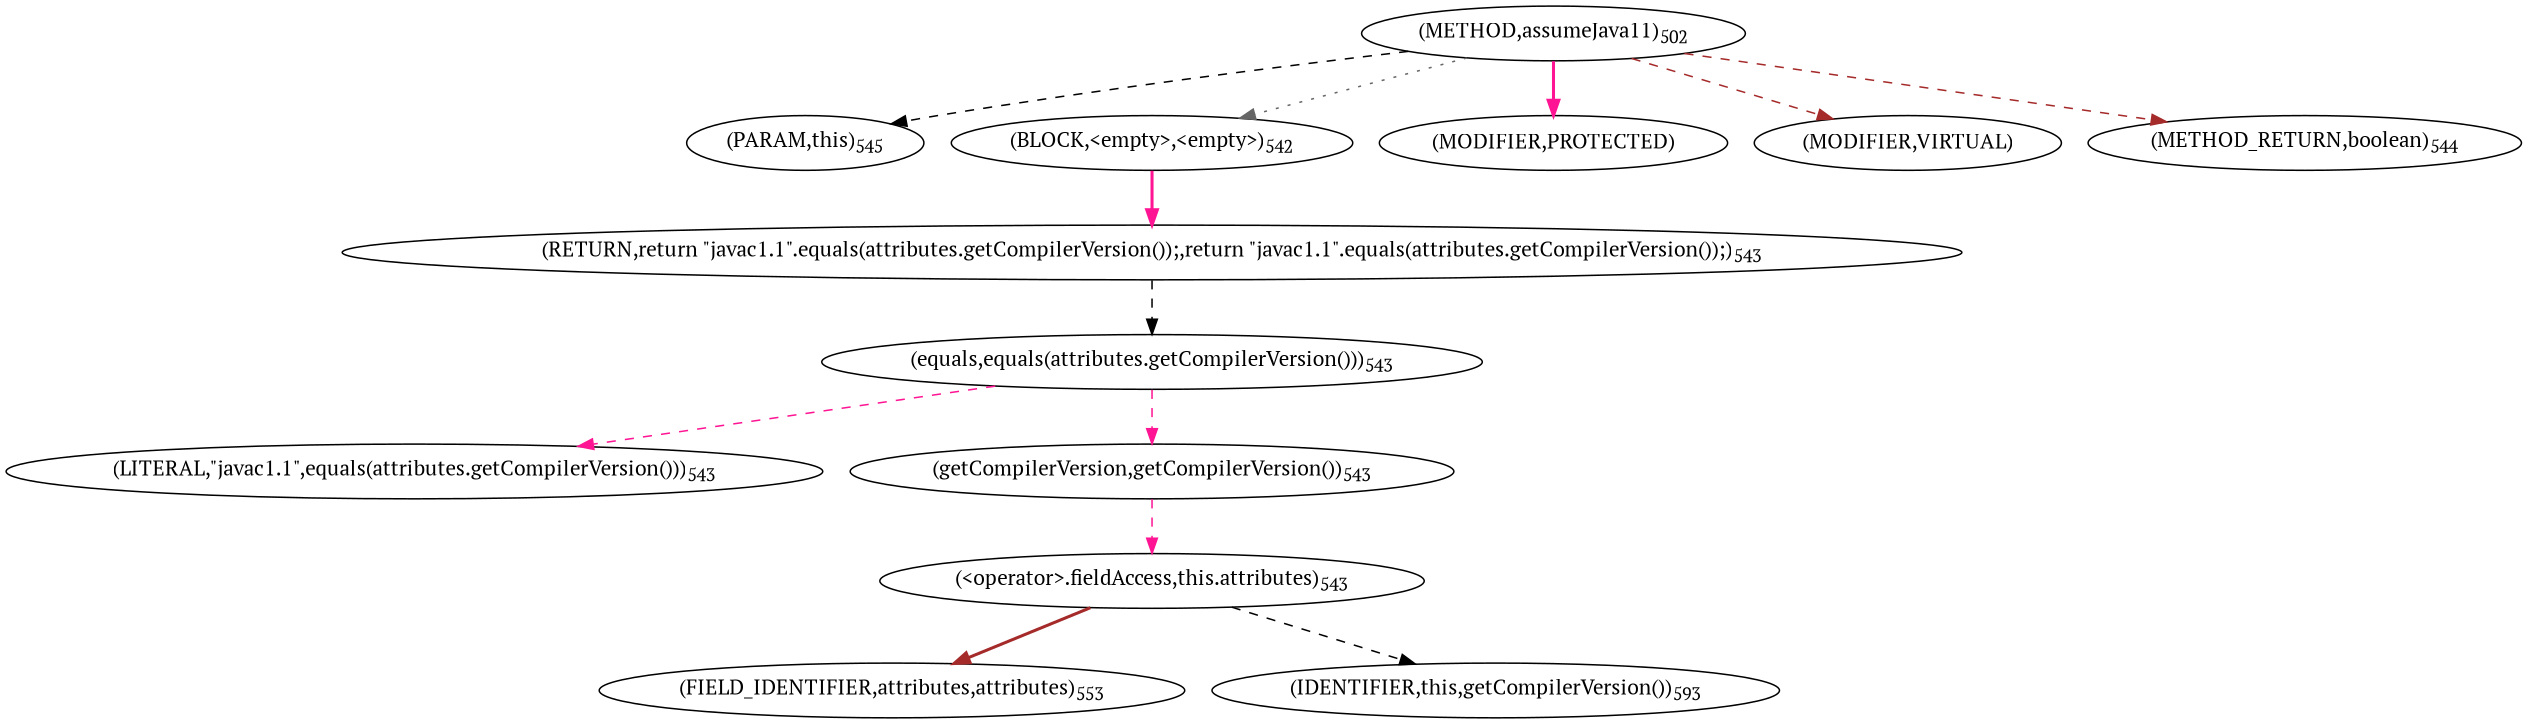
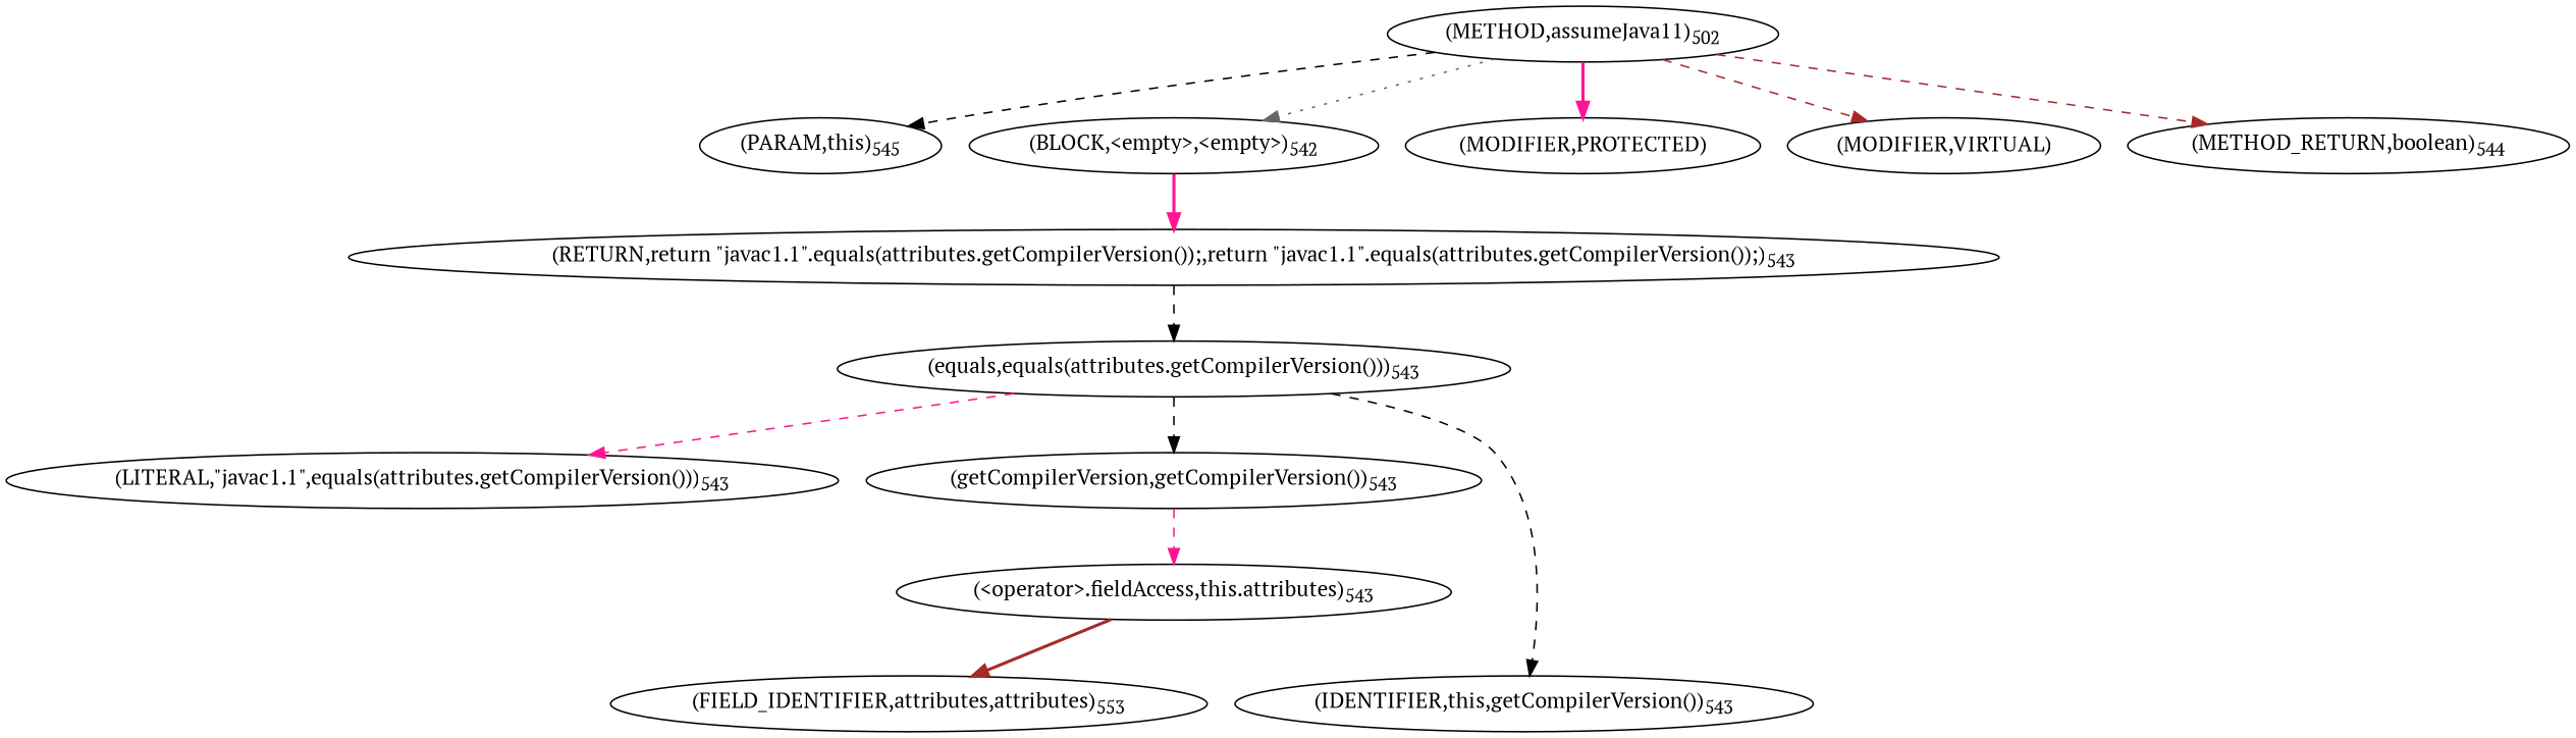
  digraph {
    fontname="PT Serif"
    node [fontname="PT Serif"]
    edge [color=deeppink fontname="PT Serif" style=dashed]
    n1 [label=<(METHOD,assumeJava11)<SUB>502</SUB>>]
    n2 [label=<(PARAM,this)<SUB>545</SUB>>]
    n3 [label=<(BLOCK,&lt;empty&gt;,&lt;empty&gt;)<SUB>542</SUB>>]
    n4 [label=<(MODIFIER,PROTECTED)>]
    n5 [label=<(MODIFIER,VIRTUAL)>]
    n6 [label=<(METHOD_RETURN,boolean)<SUB>544</SUB>>]
    n7 [label=<(RETURN,return &quot;javac1.1&quot;.equals(attributes.getCompilerVersion());,return &quot;javac1.1&quot;.equals(attributes.getCompilerVersion());)<SUB>543</SUB>>]
    n8 [label=<(equals,equals(attributes.getCompilerVersion()))<SUB>543</SUB>>]
    n9 [label=<(LITERAL,&quot;javac1.1&quot;,equals(attributes.getCompilerVersion()))<SUB>543</SUB>>]
    n10 [label=<(getCompilerVersion,getCompilerVersion())<SUB>543</SUB>>]
    n11 [label=<(&lt;operator&gt;.fieldAccess,this.attributes)<SUB>543</SUB>>]
-   n12 [label=<(IDENTIFIER,this,getCompilerVersion())<SUB>593</SUB>>]
+   n12 [label=<(IDENTIFIER,this,getCompilerVersion())<SUB>543</SUB>>]
    n13 [label=<(FIELD_IDENTIFIER,attributes,attributes)<SUB>553</SUB>>]
    n1 -> n2 [color=black]
    n1 -> n3 [color=gray40 style=dotted]
    n1 -> n4 [style=bold]
    n1 -> n5 [color=brown]
    n1 -> n6 [color=brown]
    n3 -> n7 [style=bold]
    n7 -> n8 [color=black]
    n8 -> n9
-   n8 -> n10
+   n8 -> n10 [color=black]
    n10 -> n11
-   n11 -> n12 [color=black]
+   n8 -> n12 [color=black]
    n11 -> n13 [color=brown style=bold]
  }
